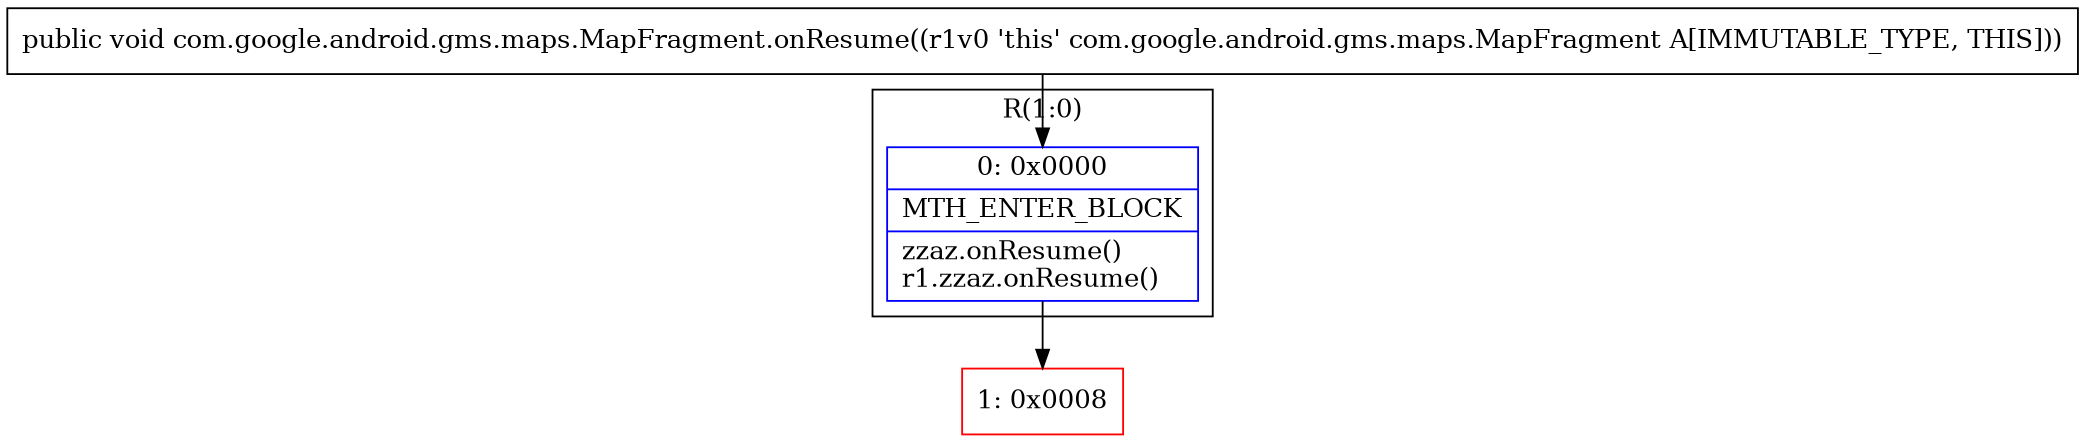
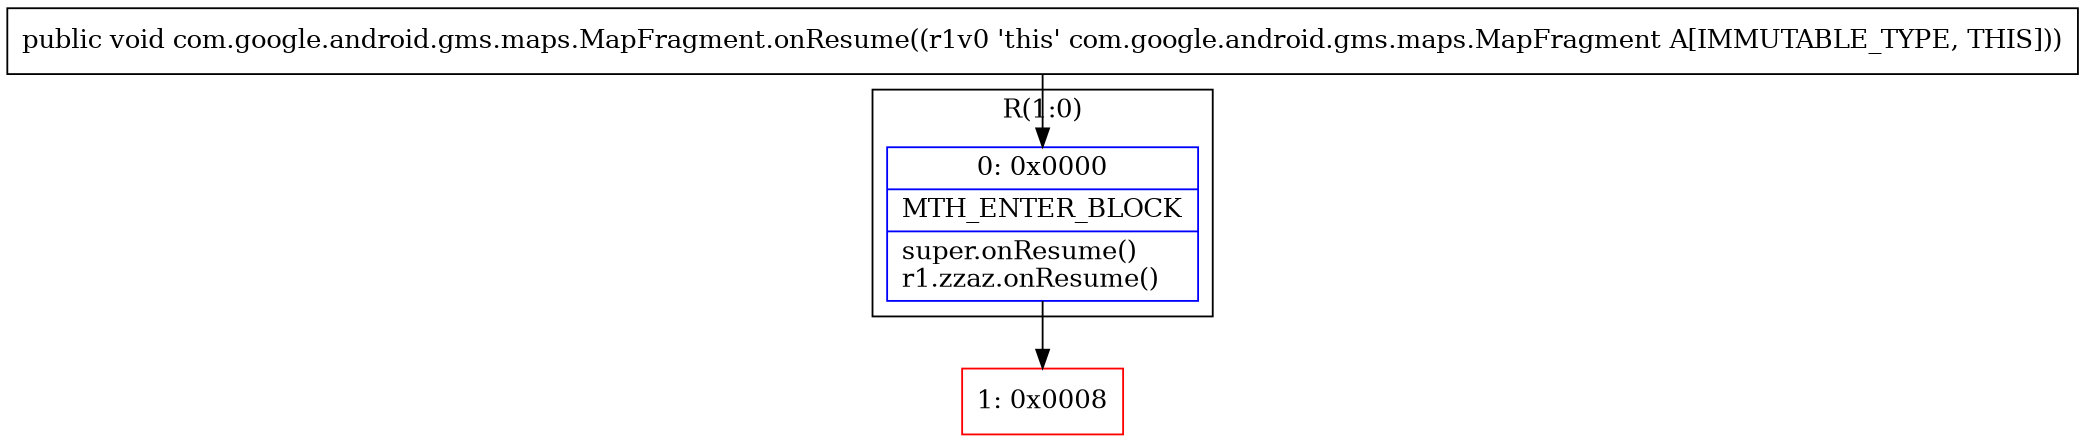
  digraph {
    node [shape=record]
-   n1 [color=blue label="{0\:\ 0x0000|MTH_ENTER_BLOCK\l|zzaz.onResume()\lr1.zzaz.onResume()\l}"]
+   n1 [color=blue label="{0\:\ 0x0000|MTH_ENTER_BLOCK\l|super.onResume()\lr1.zzaz.onResume()\l}"]
    n2 [color=red label="{1\:\ 0x0008}"]
    n3 [label="{public void com.google.android.gms.maps.MapFragment.onResume((r1v0 'this' com.google.android.gms.maps.MapFragment A[IMMUTABLE_TYPE, THIS])) }"]
    subgraph cluster_1 {
      label="R(1:0)"
      n1
    }
    n1 -> n2
    n3 -> n1
  }
